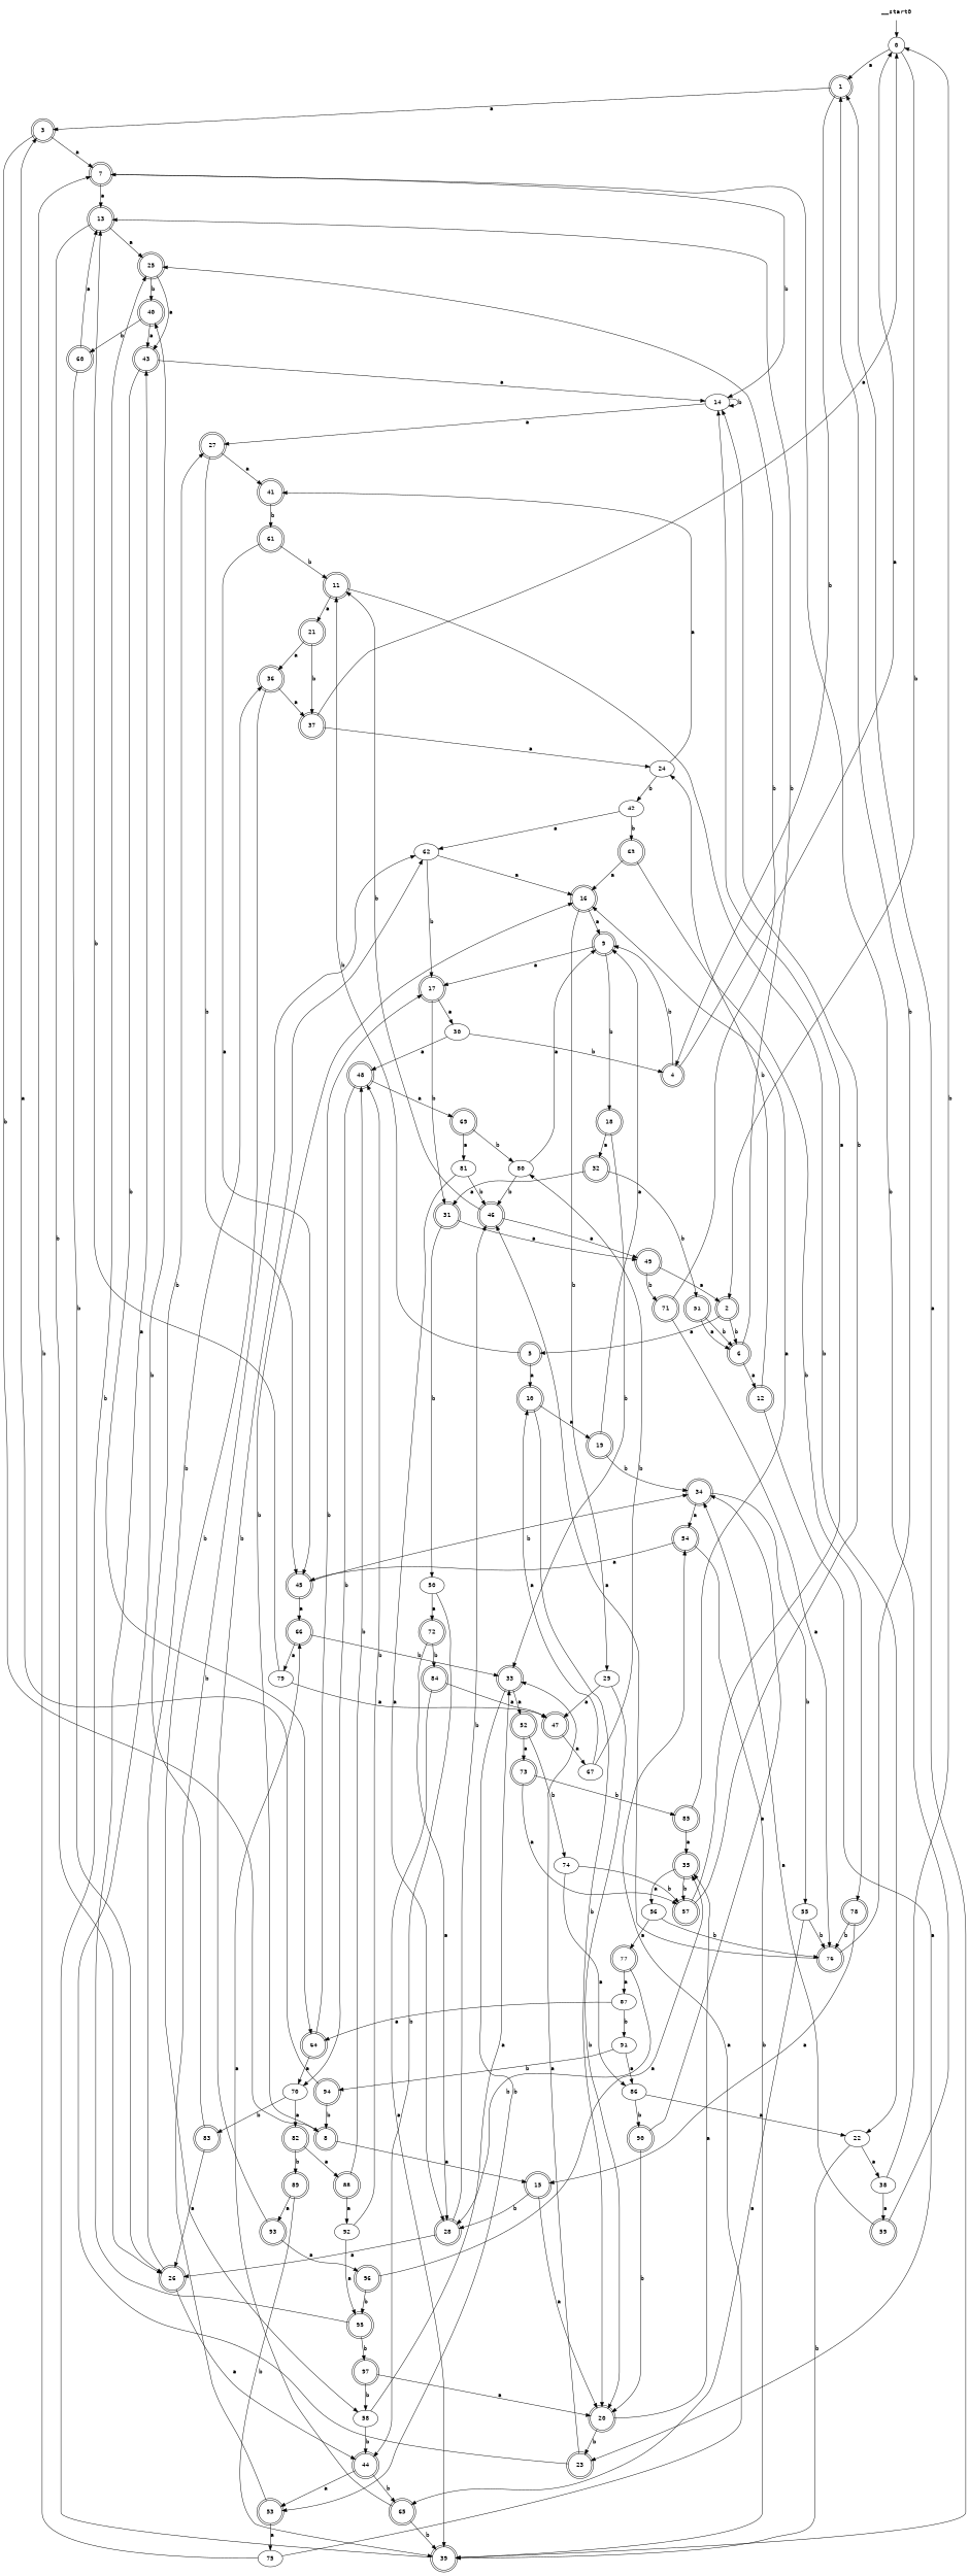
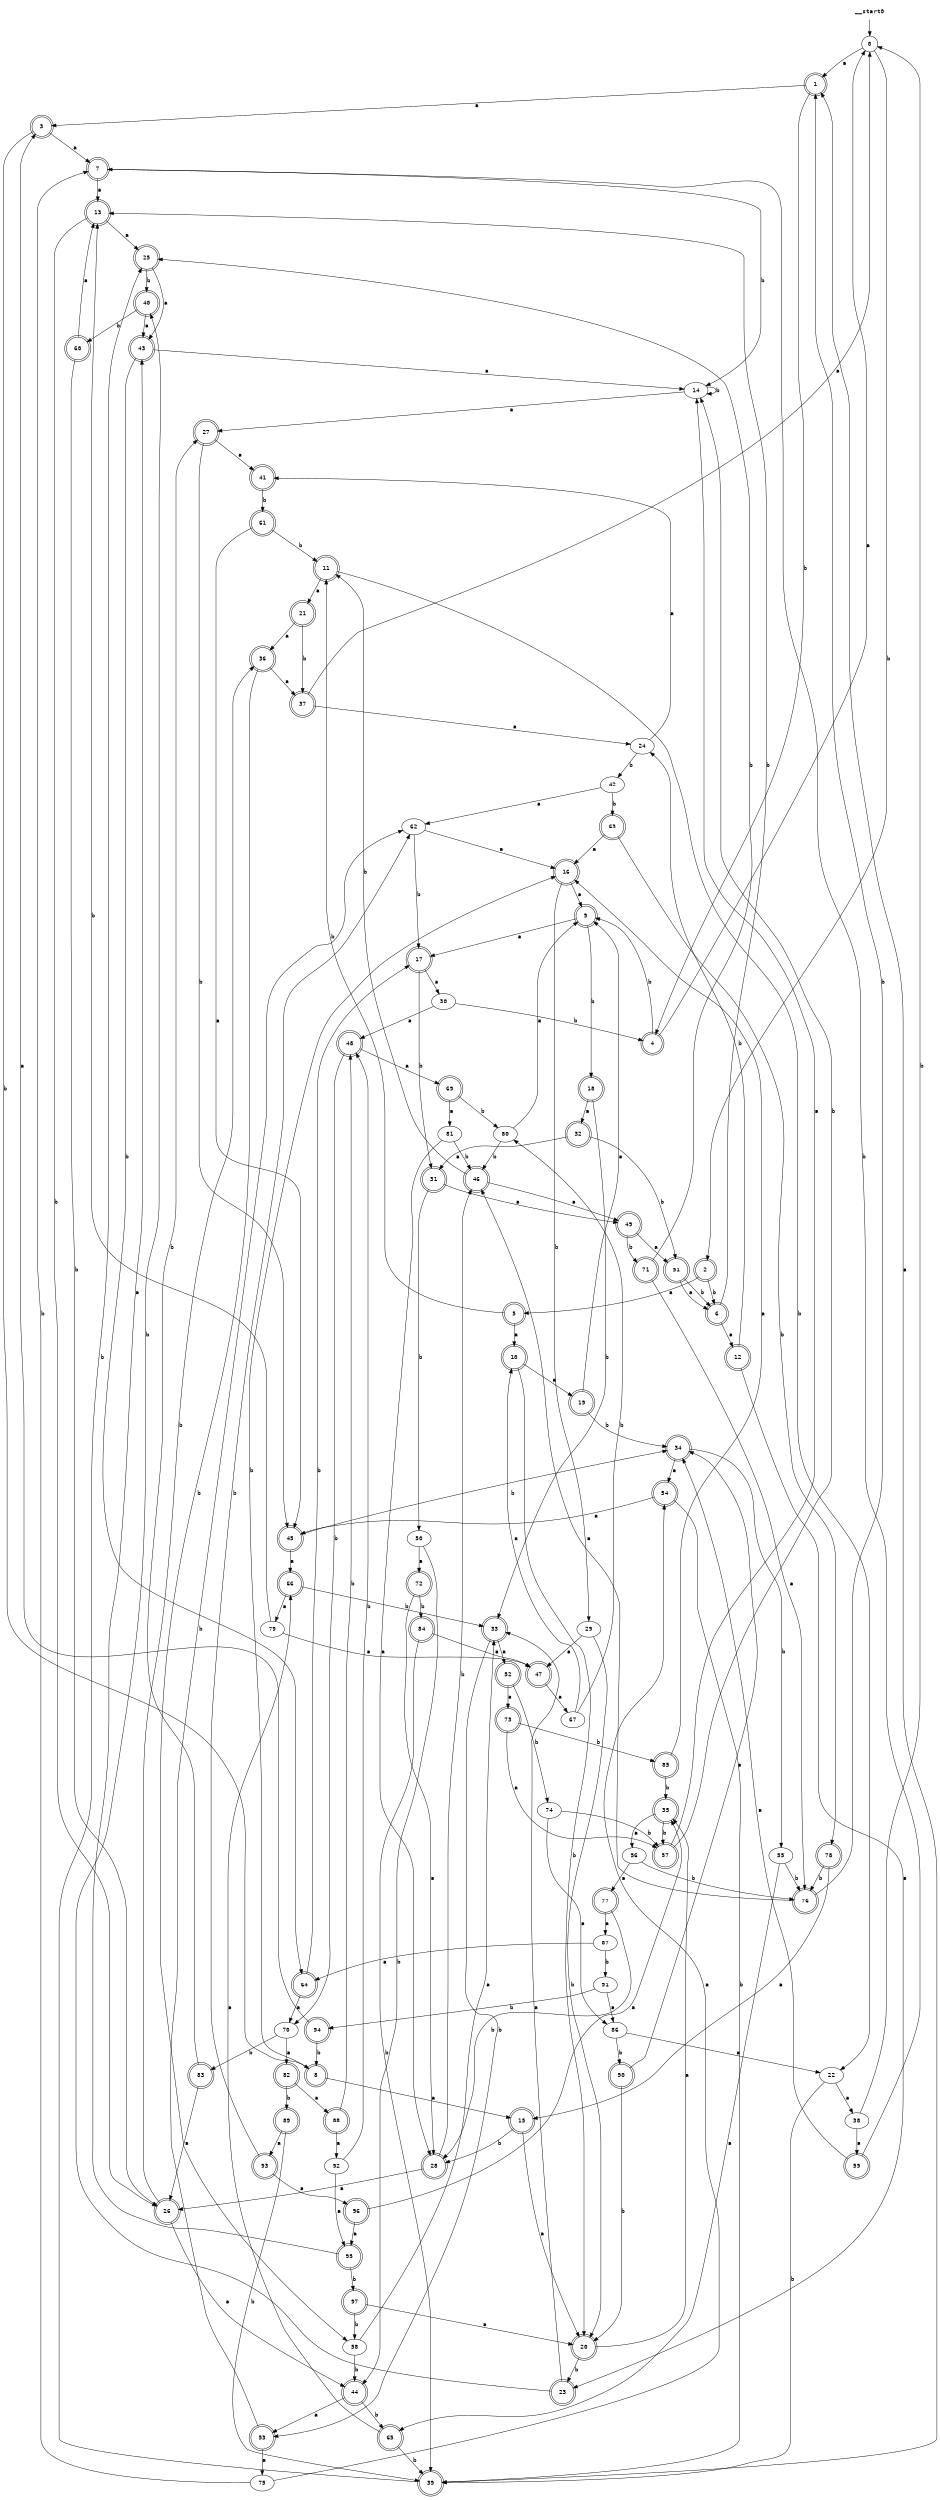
  digraph {
    fontname="DejaVu Sans Mono"
    node [fontname="DejaVu Sans Mono" shape=doublecircle]
    edge [fontname="DejaVu Sans Mono"]
    __start0 [shape=none]
    0 [shape=circle]
    1
    2
    3
    4
    5
    6
    7
    8
    9
    10
    11
    12
    13
    14 [shape=""]
    15
    16
    17
    18
    19
    20
    21
    22 [shape=""]
    23
    24 [shape=""]
    25
    26
    27
    28
    29 [shape=""]
    30 [shape=""]
    31
    32
    33
    34
    35
    36
    37
    38 [shape=""]
    39
    40
    41
    42 [shape=""]
    43
    44
    45
    46
    47
    48
    49
    50 [shape=""]
    51
    52
    53
    54
    55 [shape=""]
    56 [shape=""]
    57
    58 [shape=""]
    59
    60
    61
    62 [shape=""]
    63
    64
    65
    66
    67 [shape=""]
    69
    70 [shape=""]
    71
    72
    73
    74 [shape=""]
    75 [shape=""]
    76
    77
    78
    79 [shape=""]
    80 [shape=""]
    81 [shape=""]
    82
    83
    84
    85
    86 [shape=""]
    87 [shape=""]
    88
    89
    90
    91 [shape=""]
    92 [shape=""]
    93
    94
    95
    96
    97
    __start0 -> 0
    0 -> 1 [label=a]
    0 -> 2 [label=b]
    1 -> 3 [label=a]
    1 -> 4 [label=b]
    2 -> 5 [label=a]
    2 -> 6 [label=b]
    3 -> 7 [label=a]
    3 -> 8 [label=b]
    4 -> 0 [label=a]
    4 -> 9 [label=b]
    5 -> 10 [label=a]
    5 -> 11 [label=b]
    6 -> 12 [label=a]
    6 -> 13 [label=b]
    7 -> 13 [label=a]
    7 -> 14 [label=b]
    8 -> 15 [label=a]
    8 -> 16 [label=b]
    9 -> 17 [label=a]
    9 -> 18 [label=b]
    10 -> 19 [label=a]
    10 -> 20 [label=b]
    11 -> 21 [label=a]
    11 -> 22 [label=b]
    12 -> 23 [label=a]
    12 -> 24 [label=b]
    13 -> 25 [label=a]
    13 -> 26 [label=b]
    14 -> 14 [label=b]
    14 -> 27 [label=a]
    15 -> 20 [label=a]
    15 -> 28 [label=b]
    16 -> 9 [label=a]
    16 -> 29 [label=b]
    17 -> 30 [label=a]
    17 -> 31 [label=b]
    18 -> 32 [label=a]
    18 -> 33 [label=b]
    19 -> 9 [label=a]
    19 -> 34 [label=b]
    20 -> 23 [label=b]
    20 -> 35 [label=a]
    21 -> 36 [label=a]
    21 -> 37 [label=b]
    22 -> 38 [label=a]
    22 -> 39 [label=b]
    23 -> 33 [label=a]
    23 -> 40 [label=b]
    24 -> 41 [label=a]
    24 -> 42 [label=b]
    25 -> 40 [label=b]
    25 -> 43 [label=a]
    26 -> 36 [label=b]
    26 -> 44 [label=a]
    27 -> 41 [label=a]
    27 -> 45 [label=b]
    28 -> 26 [label=a]
    28 -> 46 [label=b]
    29 -> 20 [label=b]
    29 -> 47 [label=a]
    30 -> 4 [label=b]
    30 -> 48 [label=a]
    31 -> 49 [label=a]
    31 -> 50 [label=b]
    32 -> 31 [label=a]
    32 -> 51 [label=b]
    33 -> 52 [label=a]
    33 -> 53 [label=b]
    34 -> 54 [label=a]
    34 -> 55 [label=b]
    35 -> 56 [label=a]
    35 -> 57 [label=b]
    36 -> 37 [label=a]
    36 -> 58 [label=b]
    37 -> 0 [label=a]
    37 -> 24 [label=a]
    38 -> 0 [label=b]
    38 -> 59 [label=a]
    39 -> 1 [label=a]
    39 -> 25 [label=b]
    40 -> 43 [label=a]
    40 -> 60 [label=b]
    41 -> 61 [label=b]
    42 -> 62 [label=a]
    42 -> 63 [label=b]
    43 -> 14 [label=a]
    43 -> 64 [label=b]
    44 -> 53 [label=a]
    44 -> 65 [label=b]
    45 -> 34 [label=b]
    45 -> 66 [label=a]
    46 -> 11 [label=b]
    46 -> 49 [label=a]
    47 -> 67 [label=a]
    48 -> 69 [label=a]
    48 -> 70 [label=b]
-   49 -> 2 [label=a]
+   49 -> 51 [label=a]
    49 -> 71 [label=b]
    50 -> 44 [label=b]
    50 -> 72 [label=a]
    51 -> 6 [label=a]
    51 -> 6 [label=b]
    52 -> 73 [label=a]
    52 -> 74 [label=b]
    53 -> 62 [label=b]
    53 -> 75 [label=a]
    54 -> 39 [label=b]
    54 -> 45 [label=a]
    55 -> 65 [label=a]
    55 -> 76 [label=b]
    56 -> 76 [label=b]
    56 -> 77 [label=a]
    57 -> 14 [label=a]
    57 -> 14 [label=b]
    58 -> 33 [label=a]
    58 -> 44 [label=b]
    59 -> 7 [label=b]
    59 -> 34 [label=a]
    60 -> 13 [label=a]
    60 -> 26 [label=b]
    61 -> 11 [label=b]
    61 -> 45 [label=a]
    62 -> 16 [label=a]
    62 -> 17 [label=b]
    63 -> 16 [label=a]
    63 -> 78 [label=b]
    64 -> 17 [label=b]
    64 -> 70 [label=a]
    65 -> 39 [label=b]
    65 -> 66 [label=a]
    66 -> 33 [label=b]
    66 -> 79 [label=a]
    67 -> 10 [label=a]
    67 -> 80 [label=b]
    69 -> 80 [label=b]
    69 -> 81 [label=a]
    70 -> 82 [label=a]
    70 -> 83 [label=b]
    71 -> 25 [label=b]
    71 -> 76 [label=a]
    72 -> 28 [label=a]
    72 -> 84 [label=b]
    73 -> 57 [label=a]
    73 -> 85 [label=b]
    74 -> 57 [label=b]
    74 -> 86 [label=a]
    75 -> 7 [label=b]
    75 -> 54 [label=a]
    76 -> 1 [label=b]
    76 -> 46 [label=a]
    77 -> 28 [label=b]
    77 -> 87 [label=a]
    78 -> 15 [label=a]
    78 -> 76 [label=b]
    79 -> 13 [label=b]
    79 -> 47 [label=a]
    80 -> 9 [label=a]
    80 -> 46 [label=b]
    81 -> 28 [label=a]
    81 -> 46 [label=b]
    82 -> 88 [label=a]
    82 -> 89 [label=b]
    83 -> 26 [label=a]
    83 -> 27 [label=b]
-   84 -> 39 [label=a]
+   84 -> 39 [label=b]
    84 -> 47 [label=a]
    85 -> 16 [label=a]
-   85 -> 35 [label=a]
+   85 -> 35 [label=b]
    86 -> 22 [label=a]
    86 -> 90 [label=b]
    87 -> 64 [label=a]
    87 -> 91 [label=b]
    88 -> 48 [label=b]
    88 -> 92 [label=a]
    89 -> 39 [label=b]
    89 -> 93 [label=a]
    90 -> 20 [label=b]
    90 -> 34 [label=a]
    91 -> 86 [label=a]
    91 -> 94 [label=b]
    92 -> 48 [label=b]
    92 -> 95 [label=a]
    93 -> 62 [label=b]
    93 -> 96 [label=a]
    94 -> 3 [label=a]
    94 -> 8 [label=b]
    95 -> 43 [label=a]
    95 -> 97 [label=b]
    96 -> 35 [label=a]
-   96 -> 95 [label=b]
+   96 -> 95 [label=a]
    97 -> 20 [label=a]
    97 -> 58 [label=b]
  }
